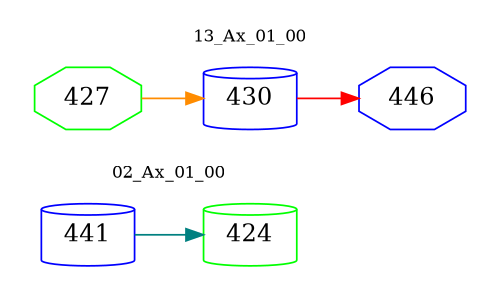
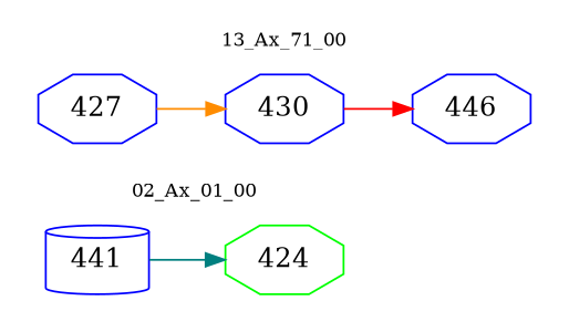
  digraph {
    rankdir=LR
    node [color=blue shape=octagon]
    n1 [label=441 shape=cylinder]
-   n2 [color=green label=424 shape=cylinder]
-   n3 [label=430 shape=cylinder]
-   n4 [color=green label=427]
+   n2 [color=green label=424]
+   n3 [label=430]
+   n4 [label=427]
    n5 [label=446]
    subgraph cluster_1 {
      color=white
      fontsize=10
      label="02_Ax_01_00"
      n1
      n2
    }
    subgraph cluster_2 {
      color=white
      fontsize=10
-     label="13_Ax_01_00"
+     label="13_Ax_71_00"
      n3
      n4
      n5
    }
    n1 -> n2 [color=teal]
    n3 -> n5 [color=red]
    n4 -> n3 [color=darkorange]
  }
